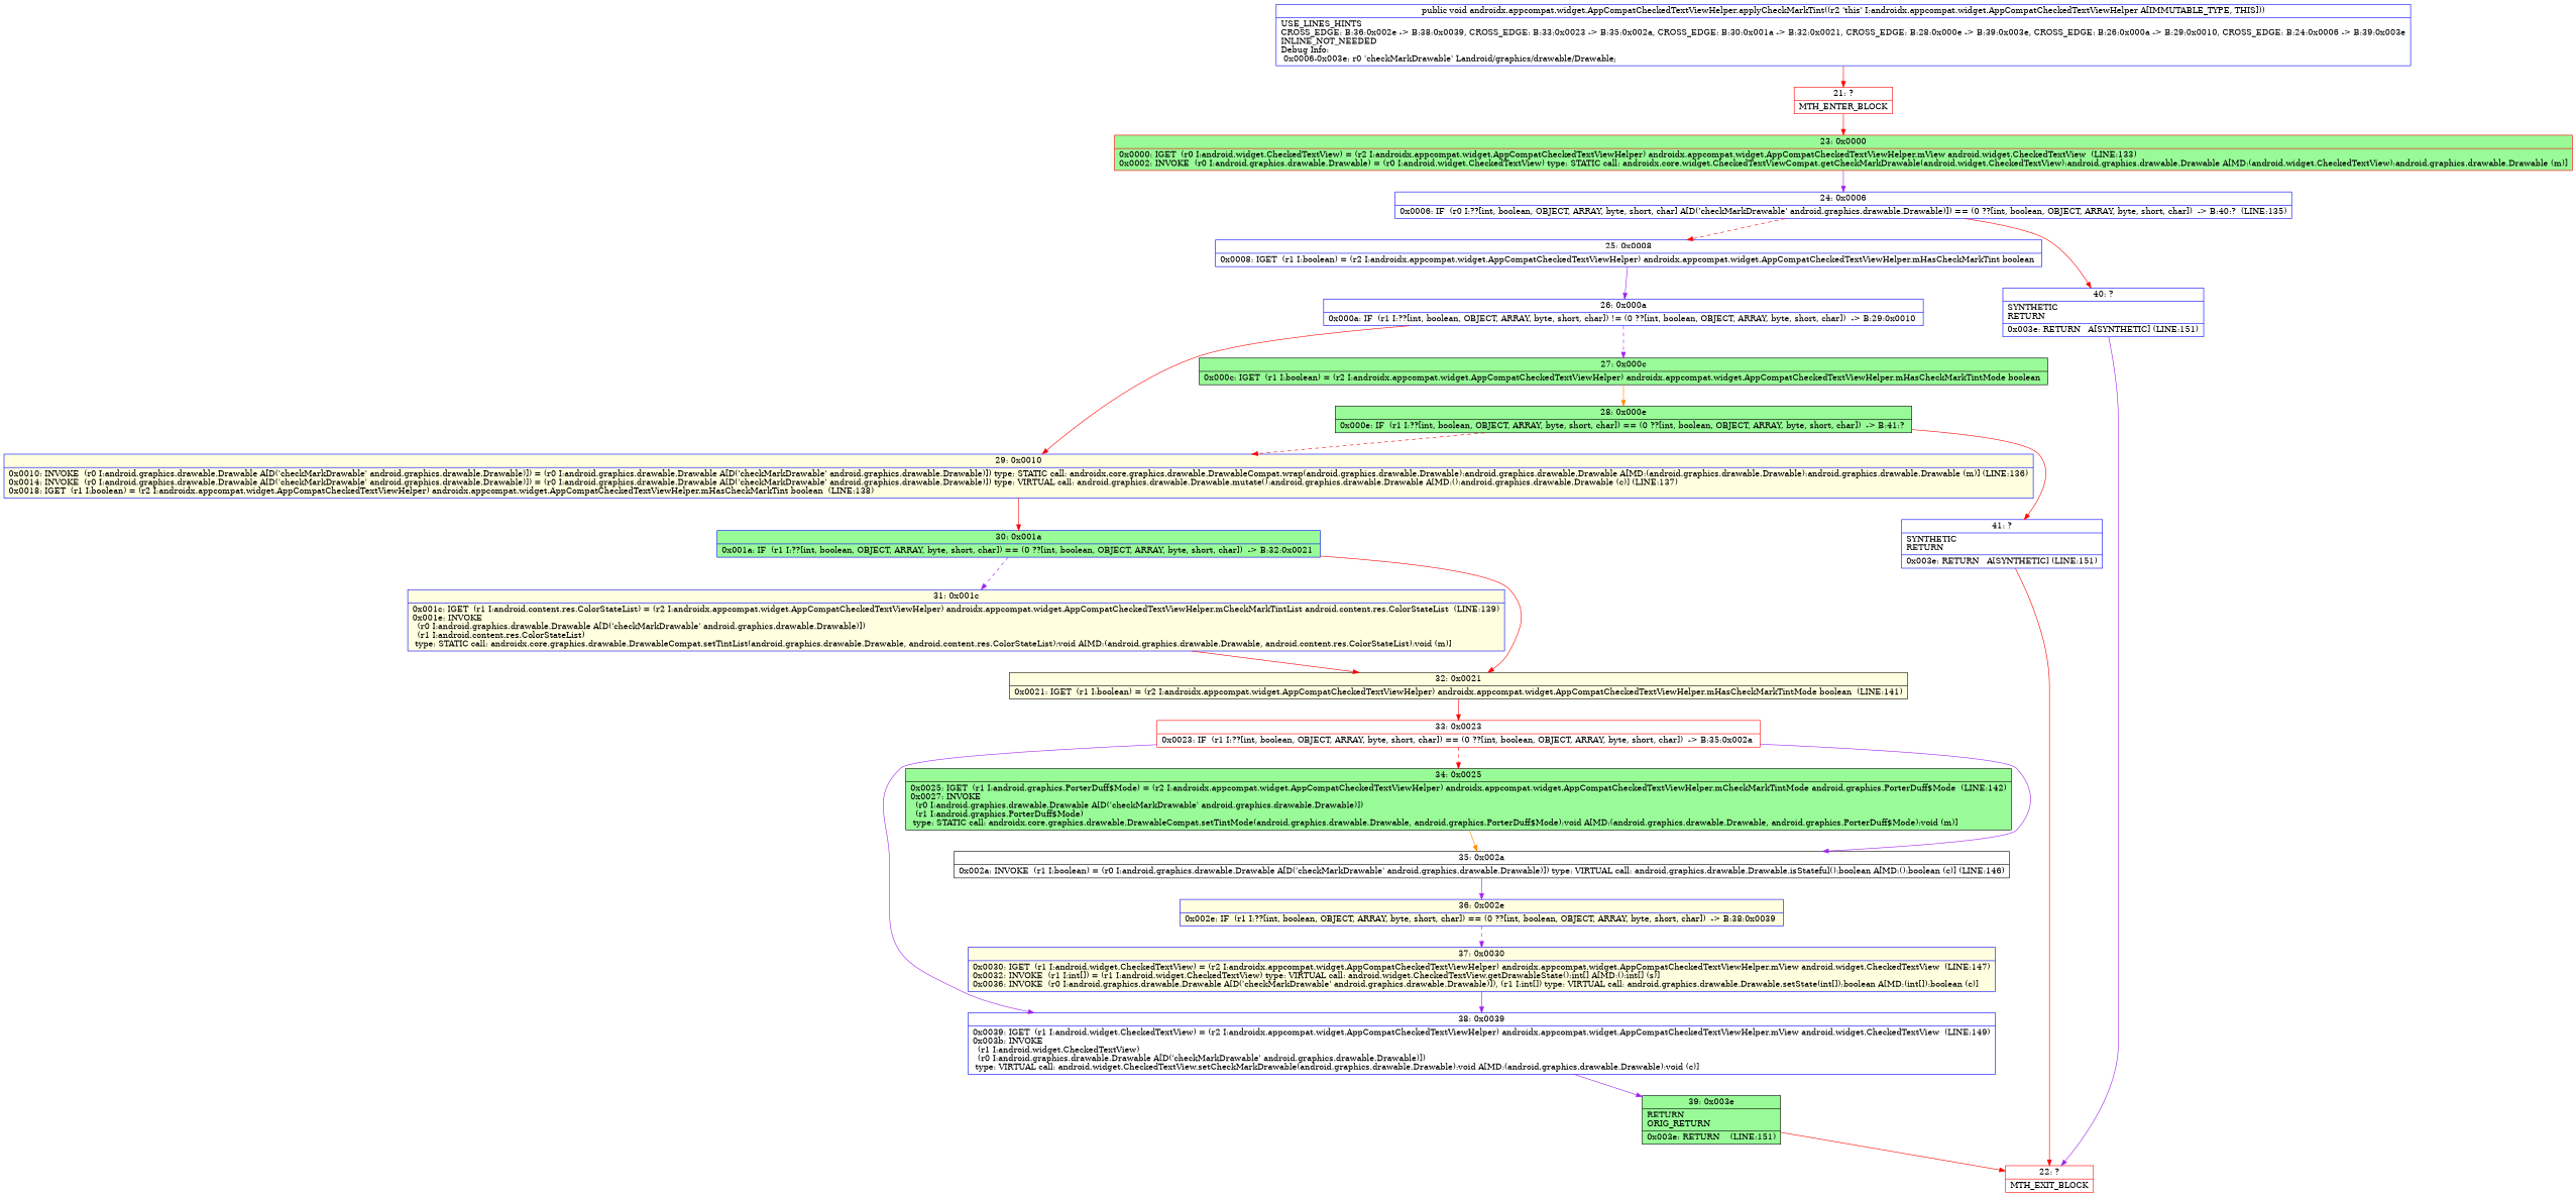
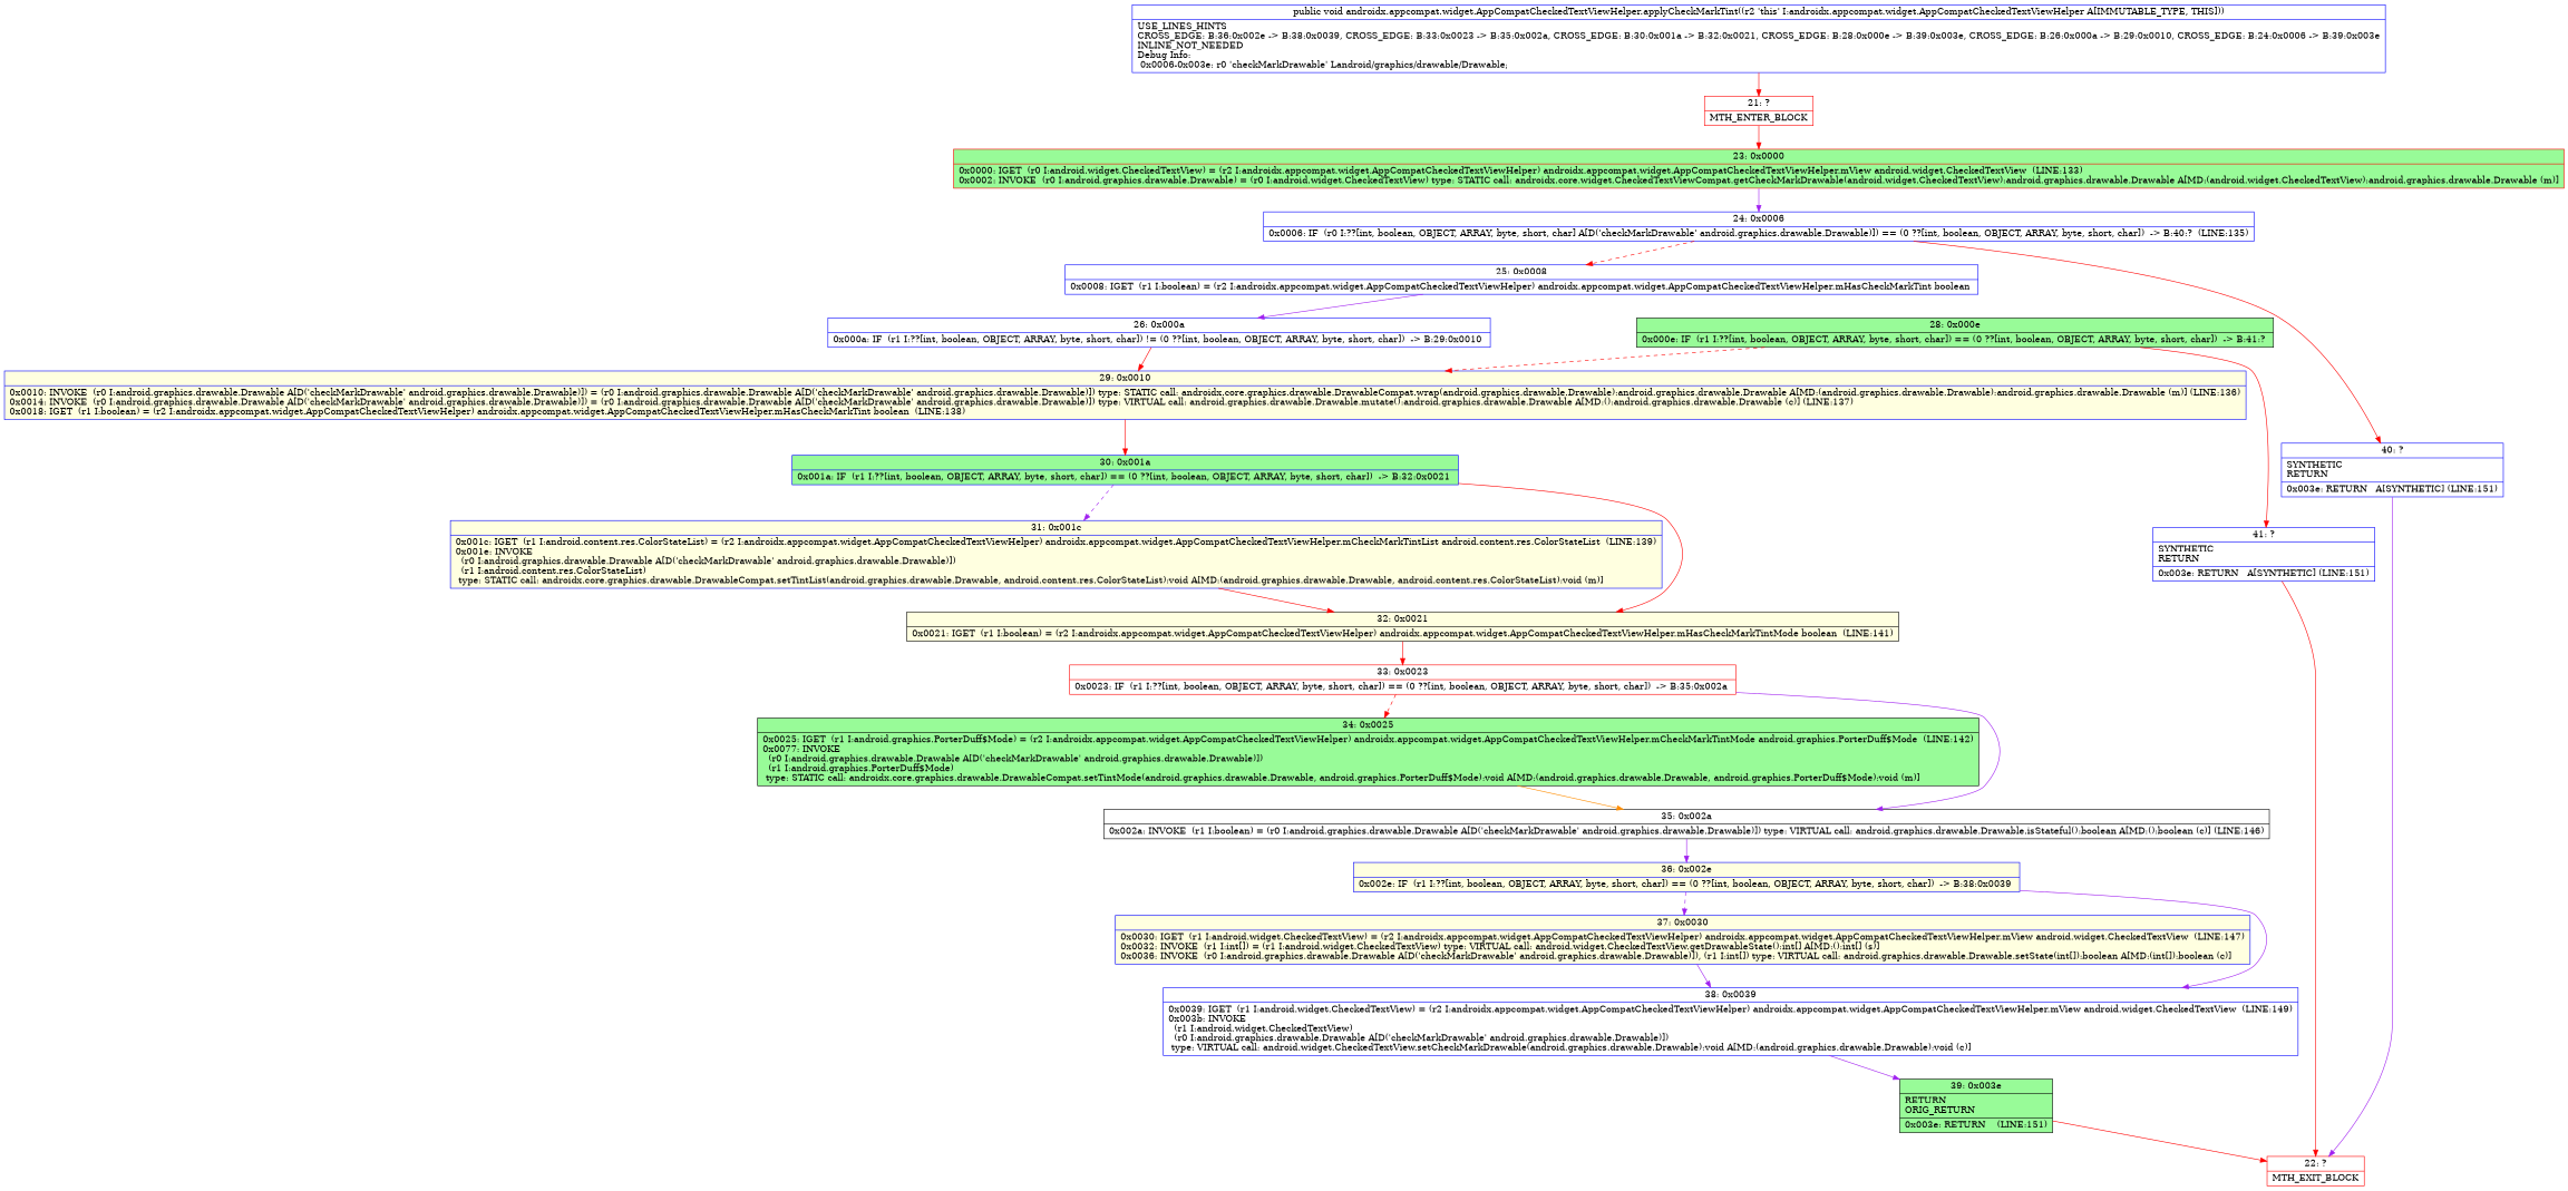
  digraph {
    fontname="DejaVu Serif"
    node [color=blue fillcolor=white fontname="DejaVu Serif" shape=record style=filled]
    edge [color=red fontname="DejaVu Serif"]
    n1 [color=red label="{21\:\ ?|MTH_ENTER_BLOCK\l}"]
    n2 [color=red fillcolor=palegreen label="{23\:\ 0x0000|0x0000: IGET  (r0 I:android.widget.CheckedTextView) = (r2 I:androidx.appcompat.widget.AppCompatCheckedTextViewHelper) androidx.appcompat.widget.AppCompatCheckedTextViewHelper.mView android.widget.CheckedTextView  (LINE:133)\l0x0002: INVOKE  (r0 I:android.graphics.drawable.Drawable) = (r0 I:android.widget.CheckedTextView) type: STATIC call: androidx.core.widget.CheckedTextViewCompat.getCheckMarkDrawable(android.widget.CheckedTextView):android.graphics.drawable.Drawable A[MD:(android.widget.CheckedTextView):android.graphics.drawable.Drawable (m)]\l}"]
    n3 [label="{24\:\ 0x0006|0x0006: IF  (r0 I:??[int, boolean, OBJECT, ARRAY, byte, short, char] A[D('checkMarkDrawable' android.graphics.drawable.Drawable)]) == (0 ??[int, boolean, OBJECT, ARRAY, byte, short, char])  \-\> B:40:?  (LINE:135)\l}"]
    n4 [label="{25\:\ 0x0008|0x0008: IGET  (r1 I:boolean) = (r2 I:androidx.appcompat.widget.AppCompatCheckedTextViewHelper) androidx.appcompat.widget.AppCompatCheckedTextViewHelper.mHasCheckMarkTint boolean \l}"]
    n5 [label="{40\:\ ?|SYNTHETIC\lRETURN\l|0x003e: RETURN   A[SYNTHETIC] (LINE:151)\l}"]
    n6 [label="{26\:\ 0x000a|0x000a: IF  (r1 I:??[int, boolean, OBJECT, ARRAY, byte, short, char]) != (0 ??[int, boolean, OBJECT, ARRAY, byte, short, char])  \-\> B:29:0x0010 \l}"]
    n7 [color=red label="{22\:\ ?|MTH_EXIT_BLOCK\l}"]
-   n8 [color=black fillcolor=palegreen label="{27\:\ 0x000c|0x000c: IGET  (r1 I:boolean) = (r2 I:androidx.appcompat.widget.AppCompatCheckedTextViewHelper) androidx.appcompat.widget.AppCompatCheckedTextViewHelper.mHasCheckMarkTintMode boolean \l}"]
    n9 [fillcolor=lightyellow label="{29\:\ 0x0010|0x0010: INVOKE  (r0 I:android.graphics.drawable.Drawable A[D('checkMarkDrawable' android.graphics.drawable.Drawable)]) = (r0 I:android.graphics.drawable.Drawable A[D('checkMarkDrawable' android.graphics.drawable.Drawable)]) type: STATIC call: androidx.core.graphics.drawable.DrawableCompat.wrap(android.graphics.drawable.Drawable):android.graphics.drawable.Drawable A[MD:(android.graphics.drawable.Drawable):android.graphics.drawable.Drawable (m)] (LINE:136)\l0x0014: INVOKE  (r0 I:android.graphics.drawable.Drawable A[D('checkMarkDrawable' android.graphics.drawable.Drawable)]) = (r0 I:android.graphics.drawable.Drawable A[D('checkMarkDrawable' android.graphics.drawable.Drawable)]) type: VIRTUAL call: android.graphics.drawable.Drawable.mutate():android.graphics.drawable.Drawable A[MD:():android.graphics.drawable.Drawable (c)] (LINE:137)\l0x0018: IGET  (r1 I:boolean) = (r2 I:androidx.appcompat.widget.AppCompatCheckedTextViewHelper) androidx.appcompat.widget.AppCompatCheckedTextViewHelper.mHasCheckMarkTint boolean  (LINE:138)\l}"]
    n10 [color=black fillcolor=palegreen label="{28\:\ 0x000e|0x000e: IF  (r1 I:??[int, boolean, OBJECT, ARRAY, byte, short, char]) == (0 ??[int, boolean, OBJECT, ARRAY, byte, short, char])  \-\> B:41:? \l}"]
    n11 [fillcolor=palegreen label="{30\:\ 0x001a|0x001a: IF  (r1 I:??[int, boolean, OBJECT, ARRAY, byte, short, char]) == (0 ??[int, boolean, OBJECT, ARRAY, byte, short, char])  \-\> B:32:0x0021 \l}"]
    n12 [label="{41\:\ ?|SYNTHETIC\lRETURN\l|0x003e: RETURN   A[SYNTHETIC] (LINE:151)\l}"]
    n13 [fillcolor=lightyellow label="{31\:\ 0x001c|0x001c: IGET  (r1 I:android.content.res.ColorStateList) = (r2 I:androidx.appcompat.widget.AppCompatCheckedTextViewHelper) androidx.appcompat.widget.AppCompatCheckedTextViewHelper.mCheckMarkTintList android.content.res.ColorStateList  (LINE:139)\l0x001e: INVOKE  \l  (r0 I:android.graphics.drawable.Drawable A[D('checkMarkDrawable' android.graphics.drawable.Drawable)])\l  (r1 I:android.content.res.ColorStateList)\l type: STATIC call: androidx.core.graphics.drawable.DrawableCompat.setTintList(android.graphics.drawable.Drawable, android.content.res.ColorStateList):void A[MD:(android.graphics.drawable.Drawable, android.content.res.ColorStateList):void (m)]\l}"]
    n14 [color=black fillcolor=lightyellow label="{32\:\ 0x0021|0x0021: IGET  (r1 I:boolean) = (r2 I:androidx.appcompat.widget.AppCompatCheckedTextViewHelper) androidx.appcompat.widget.AppCompatCheckedTextViewHelper.mHasCheckMarkTintMode boolean  (LINE:141)\l}"]
    n15 [color=red label="{33\:\ 0x0023|0x0023: IF  (r1 I:??[int, boolean, OBJECT, ARRAY, byte, short, char]) == (0 ??[int, boolean, OBJECT, ARRAY, byte, short, char])  \-\> B:35:0x002a \l}"]
-   n16 [color=black fillcolor=palegreen label="{34\:\ 0x0025|0x0025: IGET  (r1 I:android.graphics.PorterDuff$Mode) = (r2 I:androidx.appcompat.widget.AppCompatCheckedTextViewHelper) androidx.appcompat.widget.AppCompatCheckedTextViewHelper.mCheckMarkTintMode android.graphics.PorterDuff$Mode  (LINE:142)\l0x0027: INVOKE  \l  (r0 I:android.graphics.drawable.Drawable A[D('checkMarkDrawable' android.graphics.drawable.Drawable)])\l  (r1 I:android.graphics.PorterDuff$Mode)\l type: STATIC call: androidx.core.graphics.drawable.DrawableCompat.setTintMode(android.graphics.drawable.Drawable, android.graphics.PorterDuff$Mode):void A[MD:(android.graphics.drawable.Drawable, android.graphics.PorterDuff$Mode):void (m)]\l}"]
+   n16 [color=black fillcolor=palegreen label="{34\:\ 0x0025|0x0025: IGET  (r1 I:android.graphics.PorterDuff$Mode) = (r2 I:androidx.appcompat.widget.AppCompatCheckedTextViewHelper) androidx.appcompat.widget.AppCompatCheckedTextViewHelper.mCheckMarkTintMode android.graphics.PorterDuff$Mode  (LINE:142)\l0x0077: INVOKE  \l  (r0 I:android.graphics.drawable.Drawable A[D('checkMarkDrawable' android.graphics.drawable.Drawable)])\l  (r1 I:android.graphics.PorterDuff$Mode)\l type: STATIC call: androidx.core.graphics.drawable.DrawableCompat.setTintMode(android.graphics.drawable.Drawable, android.graphics.PorterDuff$Mode):void A[MD:(android.graphics.drawable.Drawable, android.graphics.PorterDuff$Mode):void (m)]\l}"]
    n17 [color=black label="{35\:\ 0x002a|0x002a: INVOKE  (r1 I:boolean) = (r0 I:android.graphics.drawable.Drawable A[D('checkMarkDrawable' android.graphics.drawable.Drawable)]) type: VIRTUAL call: android.graphics.drawable.Drawable.isStateful():boolean A[MD:():boolean (c)] (LINE:146)\l}"]
    n18 [fillcolor=lightyellow label="{36\:\ 0x002e|0x002e: IF  (r1 I:??[int, boolean, OBJECT, ARRAY, byte, short, char]) == (0 ??[int, boolean, OBJECT, ARRAY, byte, short, char])  \-\> B:38:0x0039 \l}"]
    n19 [fillcolor=lightyellow label="{37\:\ 0x0030|0x0030: IGET  (r1 I:android.widget.CheckedTextView) = (r2 I:androidx.appcompat.widget.AppCompatCheckedTextViewHelper) androidx.appcompat.widget.AppCompatCheckedTextViewHelper.mView android.widget.CheckedTextView  (LINE:147)\l0x0032: INVOKE  (r1 I:int[]) = (r1 I:android.widget.CheckedTextView) type: VIRTUAL call: android.widget.CheckedTextView.getDrawableState():int[] A[MD:():int[] (s)]\l0x0036: INVOKE  (r0 I:android.graphics.drawable.Drawable A[D('checkMarkDrawable' android.graphics.drawable.Drawable)]), (r1 I:int[]) type: VIRTUAL call: android.graphics.drawable.Drawable.setState(int[]):boolean A[MD:(int[]):boolean (c)]\l}"]
    n20 [label="{38\:\ 0x0039|0x0039: IGET  (r1 I:android.widget.CheckedTextView) = (r2 I:androidx.appcompat.widget.AppCompatCheckedTextViewHelper) androidx.appcompat.widget.AppCompatCheckedTextViewHelper.mView android.widget.CheckedTextView  (LINE:149)\l0x003b: INVOKE  \l  (r1 I:android.widget.CheckedTextView)\l  (r0 I:android.graphics.drawable.Drawable A[D('checkMarkDrawable' android.graphics.drawable.Drawable)])\l type: VIRTUAL call: android.widget.CheckedTextView.setCheckMarkDrawable(android.graphics.drawable.Drawable):void A[MD:(android.graphics.drawable.Drawable):void (c)]\l}"]
    n21 [color=black fillcolor=palegreen label="{39\:\ 0x003e|RETURN\lORIG_RETURN\l|0x003e: RETURN    (LINE:151)\l}"]
    n22 [label="{public void androidx.appcompat.widget.AppCompatCheckedTextViewHelper.applyCheckMarkTint((r2 'this' I:androidx.appcompat.widget.AppCompatCheckedTextViewHelper A[IMMUTABLE_TYPE, THIS]))  | USE_LINES_HINTS\lCROSS_EDGE: B:36:0x002e \-\> B:38:0x0039, CROSS_EDGE: B:33:0x0023 \-\> B:35:0x002a, CROSS_EDGE: B:30:0x001a \-\> B:32:0x0021, CROSS_EDGE: B:28:0x000e \-\> B:39:0x003e, CROSS_EDGE: B:26:0x000a \-\> B:29:0x0010, CROSS_EDGE: B:24:0x0006 \-\> B:39:0x003e\lINLINE_NOT_NEEDED\lDebug Info:\l  0x0006\-0x003e: r0 'checkMarkDrawable' Landroid\/graphics\/drawable\/Drawable;\l}"]
    n1 -> n2
    n2 -> n3 [color=purple]
    n3 -> n4 [style=dashed]
    n3 -> n5
    n4 -> n6 [color=purple]
    n5 -> n7 [color=purple]
-   n6 -> n8 [color=purple style=dashed]
    n6 -> n9
-   n8 -> n10 [color=darkorange]
    n9 -> n11
    n10 -> n9 [style=dashed]
    n10 -> n12
    n11 -> n13 [color=purple style=dashed]
    n11 -> n14
    n12 -> n7
    n13 -> n14
    n14 -> n15
    n15 -> n16 [style=dashed]
    n15 -> n17 [color=purple]
    n16 -> n17 [color=darkorange]
    n17 -> n18 [color=purple]
    n18 -> n19 [color=purple style=dashed]
-   n15 -> n20 [color=purple]
+   n18 -> n20 [color=purple]
    n19 -> n20 [color=purple]
    n20 -> n21 [color=purple]
    n21 -> n7
    n22 -> n1
  }
